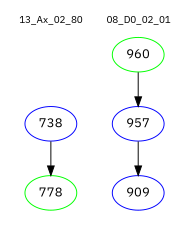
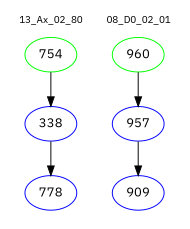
  digraph {
    fontname="IBM Plex Sans"
    node [color=blue fontname="IBM Plex Sans"]
    edge [color=black fontname="IBM Plex Sans"]
-   n2 [label=738]
-   n3 [color=green label=778]
+   n1 [color=green label=754]
+   n2 [label=338]
+   n3 [label=778]
    n4 [color=green label=960]
    n5 [label=957]
    n6 [label=909]
    subgraph cluster_1 {
      color=white
      fontsize=10
      label="13_Ax_02_80"
+     n1
      n2
      n3
    }
    subgraph cluster_2 {
      color=white
      fontsize=10
      label="08_D0_02_01"
      n4
      n5
      n6
    }
+   n1 -> n2
    n2 -> n3
    n4 -> n5
    n5 -> n6
  }
